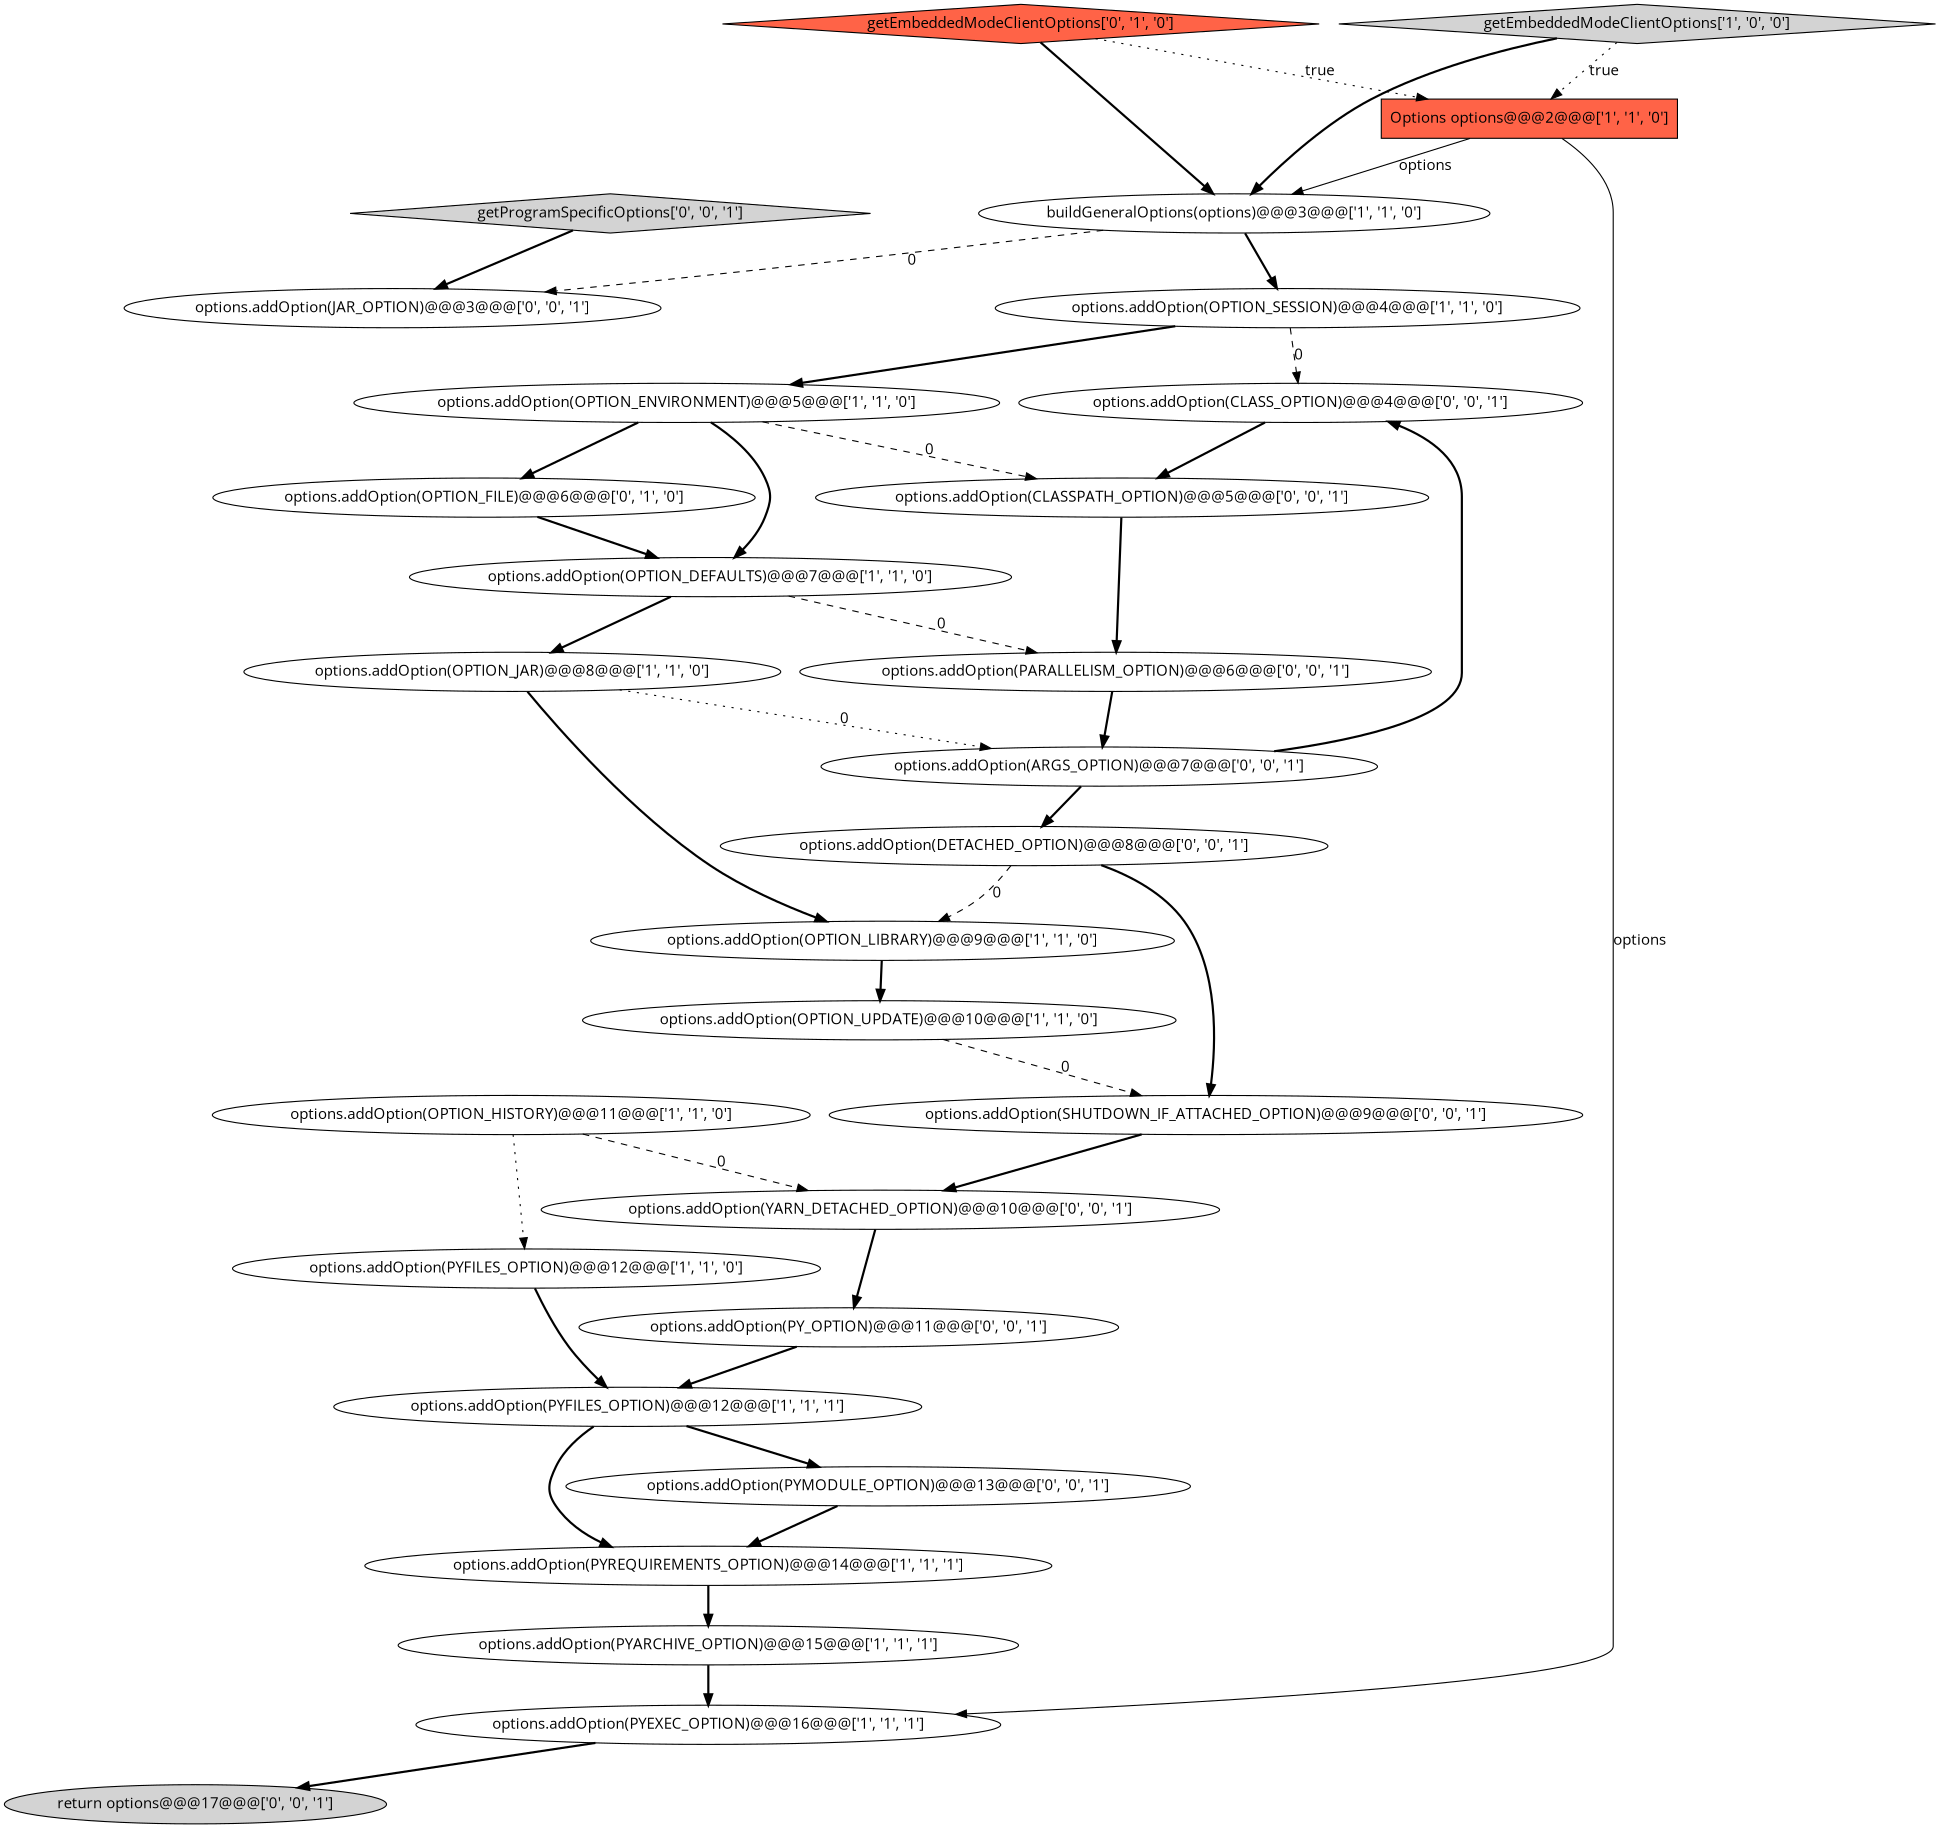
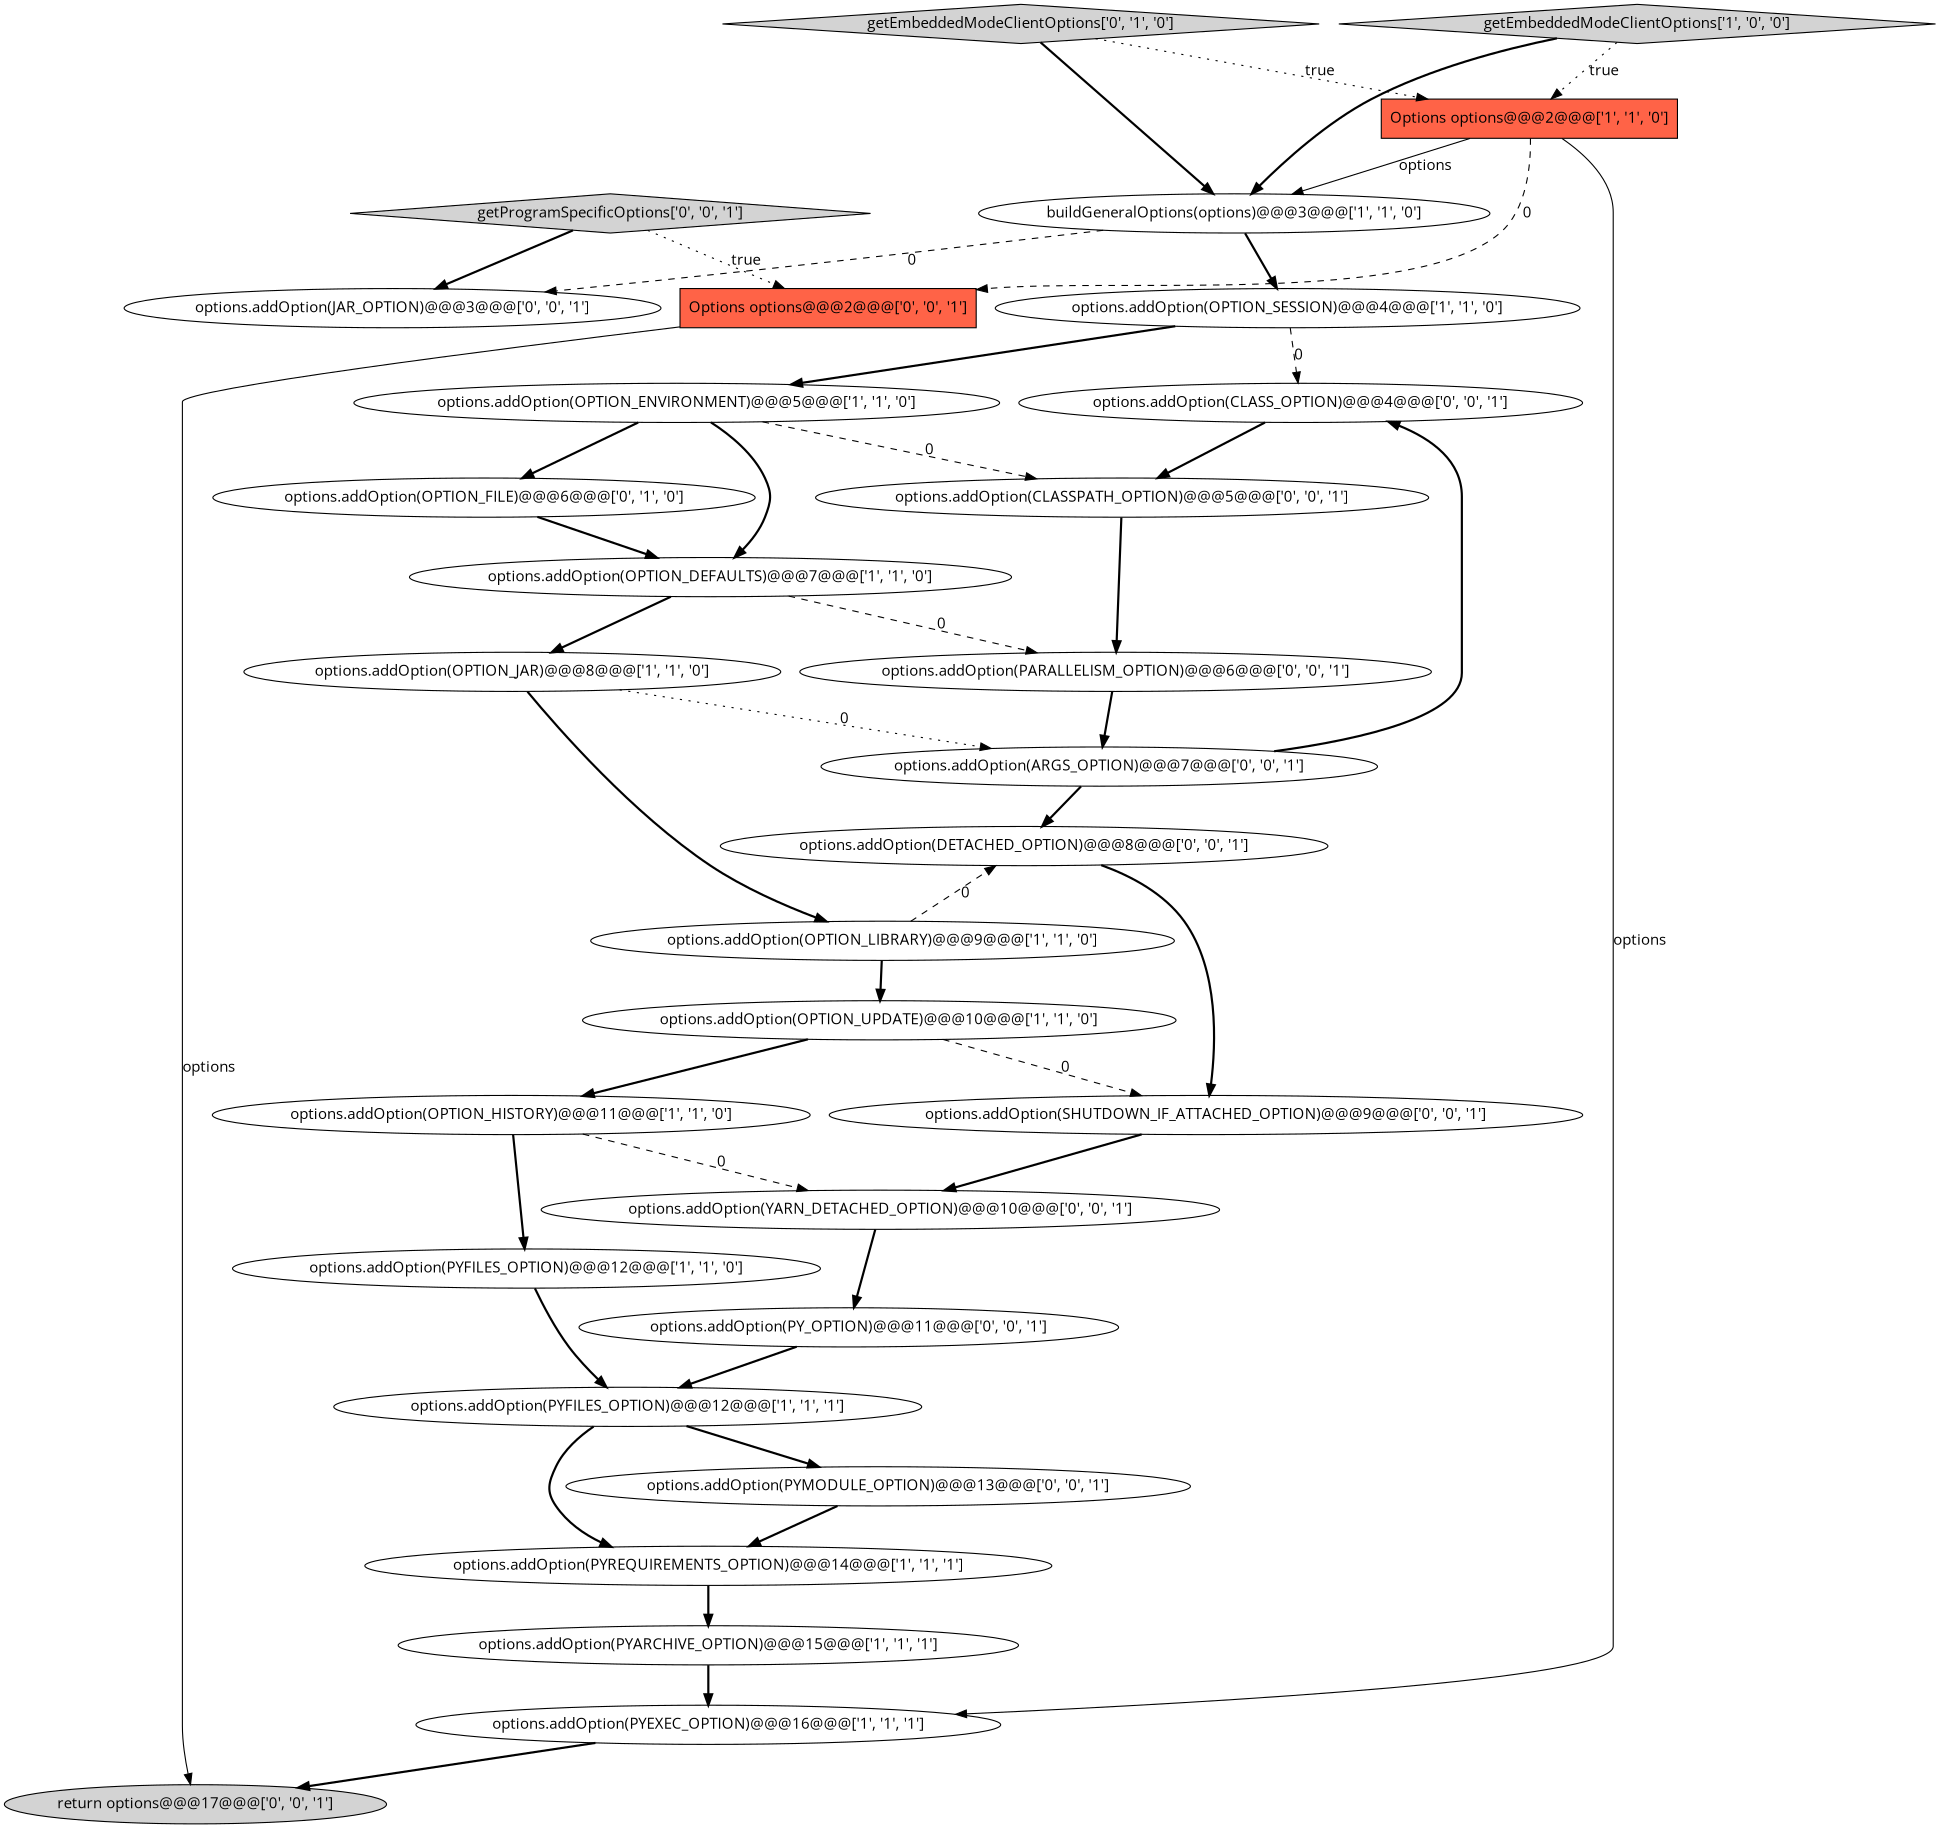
  digraph {
    fontname="Open Sans"
    node [fillcolor=white fontname="Open Sans" shape=ellipse style=filled]
    edge [fontname="Open Sans" style=bold]
    n1 [label="options.addOption(OPTION_UPDATE)@@@10@@@['1', '1', '0']"]
    n2 [label="options.addOption(SHUTDOWN_IF_ATTACHED_OPTION)@@@9@@@['0', '0', '1']"]
    n3 [label="options.addOption(OPTION_HISTORY)@@@11@@@['1', '1', '0']"]
    n4 [label="options.addOption(YARN_DETACHED_OPTION)@@@10@@@['0', '0', '1']"]
    n5 [label="options.addOption(PYFILES_OPTION)@@@12@@@['1', '1', '0']"]
    n6 [label="options.addOption(JAR_OPTION)@@@3@@@['0', '0', '1']"]
    n7 [label="options.addOption(CLASS_OPTION)@@@4@@@['0', '0', '1']"]
    n8 [label="options.addOption(CLASSPATH_OPTION)@@@5@@@['0', '0', '1']"]
+   n9 [fillcolor=tomato label="Options options@@@2@@@['0', '0', '1']" shape=box]
    n10 [fillcolor=lightgray label="return options@@@17@@@['0', '0', '1']"]
    n11 [label="options.addOption(PYARCHIVE_OPTION)@@@15@@@['1', '1', '1']"]
    n12 [label="options.addOption(PYEXEC_OPTION)@@@16@@@['1', '1', '1']"]
    n13 [label="options.addOption(PY_OPTION)@@@11@@@['0', '0', '1']"]
    n14 [label="options.addOption(OPTION_ENVIRONMENT)@@@5@@@['1', '1', '0']"]
    n15 [label="options.addOption(OPTION_DEFAULTS)@@@7@@@['1', '1', '0']"]
    n16 [label="options.addOption(OPTION_FILE)@@@6@@@['0', '1', '0']"]
    n17 [label="options.addOption(OPTION_JAR)@@@8@@@['1', '1', '0']"]
    n18 [label="options.addOption(PARALLELISM_OPTION)@@@6@@@['0', '0', '1']"]
    n19 [label="buildGeneralOptions(options)@@@3@@@['1', '1', '0']"]
    n20 [label="options.addOption(OPTION_SESSION)@@@4@@@['1', '1', '0']"]
    n21 [label="options.addOption(PYFILES_OPTION)@@@12@@@['1', '1', '1']"]
    n22 [label="options.addOption(PYREQUIREMENTS_OPTION)@@@14@@@['1', '1', '1']"]
    n23 [label="options.addOption(PYMODULE_OPTION)@@@13@@@['0', '0', '1']"]
    n24 [label="options.addOption(ARGS_OPTION)@@@7@@@['0', '0', '1']"]
    n25 [label="options.addOption(OPTION_LIBRARY)@@@9@@@['1', '1', '0']"]
    n26 [label="options.addOption(DETACHED_OPTION)@@@8@@@['0', '0', '1']"]
-   n27 [fillcolor=tomato label="getEmbeddedModeClientOptions['0', '1', '0']" shape=diamond]
+   n27 [fillcolor=lightgray label="getEmbeddedModeClientOptions['0', '1', '0']" shape=diamond]
    n28 [fillcolor=tomato label="Options options@@@2@@@['1', '1', '0']" shape=box]
    n29 [fillcolor=lightgray label="getProgramSpecificOptions['0', '0', '1']" shape=diamond]
    n30 [fillcolor=lightgray label="getEmbeddedModeClientOptions['1', '0', '0']" shape=diamond]
    n1 -> n2 [label=0 style=dashed]
+   n1 -> n3
    n2 -> n4
    n3 -> n4 [label=0 style=dashed]
-   n3 -> n5 [style=dotted]
+   n3 -> n5
    n4 -> n13
    n5 -> n21
    n7 -> n8
    n8 -> n18
+   n9 -> n10 [label=options style=solid]
    n11 -> n12
    n12 -> n10
    n13 -> n21
    n14 -> n8 [label=0 style=dashed]
    n14 -> n15
    n14 -> n16
    n15 -> n17
    n15 -> n18 [label=0 style=dashed]
    n16 -> n15
    n17 -> n24 [label=0 style=dotted]
    n17 -> n25
    n18 -> n24
    n19 -> n6 [label=0 style=dashed]
    n19 -> n20
    n20 -> n7 [label=0 style=dashed]
    n20 -> n14
    n21 -> n22
    n21 -> n23
    n22 -> n11
    n23 -> n22
    n24 -> n7
    n24 -> n26
    n25 -> n1
-   n26 -> n25 [label=0 style=dashed]
+   n25 -> n26 [label=0 style=dashed]
    n26 -> n2
    n27 -> n19
    n27 -> n28 [label=true style=dotted]
+   n28 -> n9 [label=0 style=dashed]
    n28 -> n12 [label=options style=solid]
    n28 -> n19 [label=options style=solid]
    n29 -> n6
+   n29 -> n9 [label=true style=dotted]
    n30 -> n19
    n30 -> n28 [label=true style=dotted]
  }
